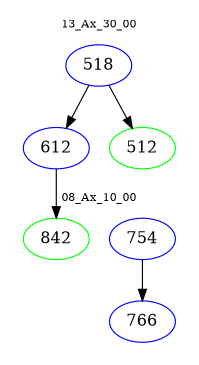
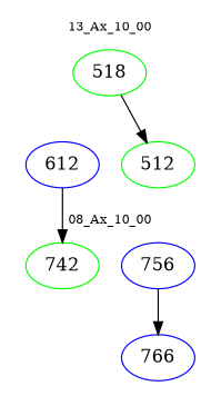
  digraph {
    node [color=blue]
    edge [color=black]
-   n1 [label=754]
-   n2 [color=green label=842]
+   n1 [label=756]
+   n2 [color=green label=742]
    n3 [label=766]
-   n4 [label=518]
+   n4 [color=green label=518]
    n5 [label=612]
    n6 [color=green label=512]
    subgraph cluster_1 {
      color=white
      fontsize=10
      label="08_Ax_10_00"
      n1
      n2
      n3
    }
    subgraph cluster_2 {
      color=white
      fontsize=10
-     label="13_Ax_30_00"
+     label="13_Ax_10_00"
      n4
      n5
      n6
    }
    n1 -> n3
-   n4 -> n5
    n4 -> n6
    n5 -> n2
  }
